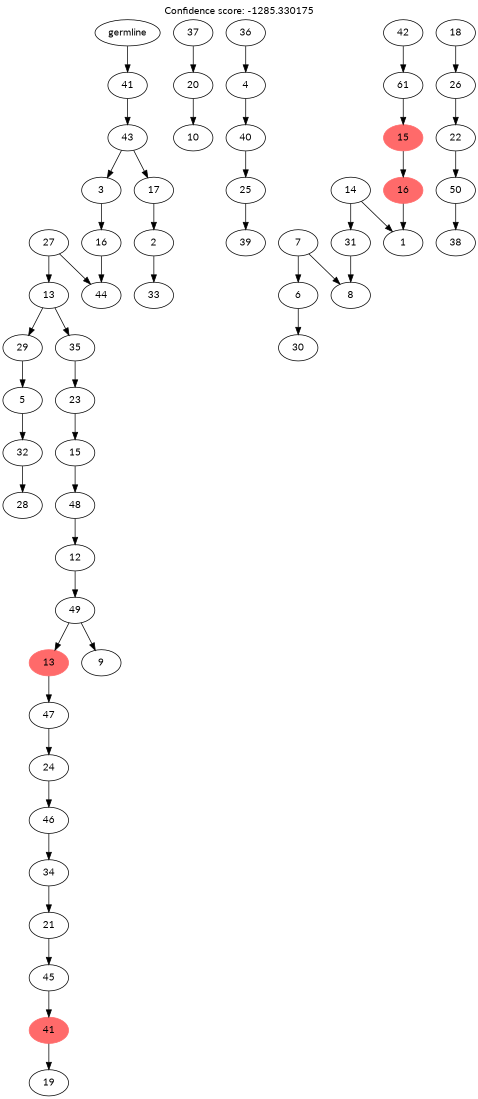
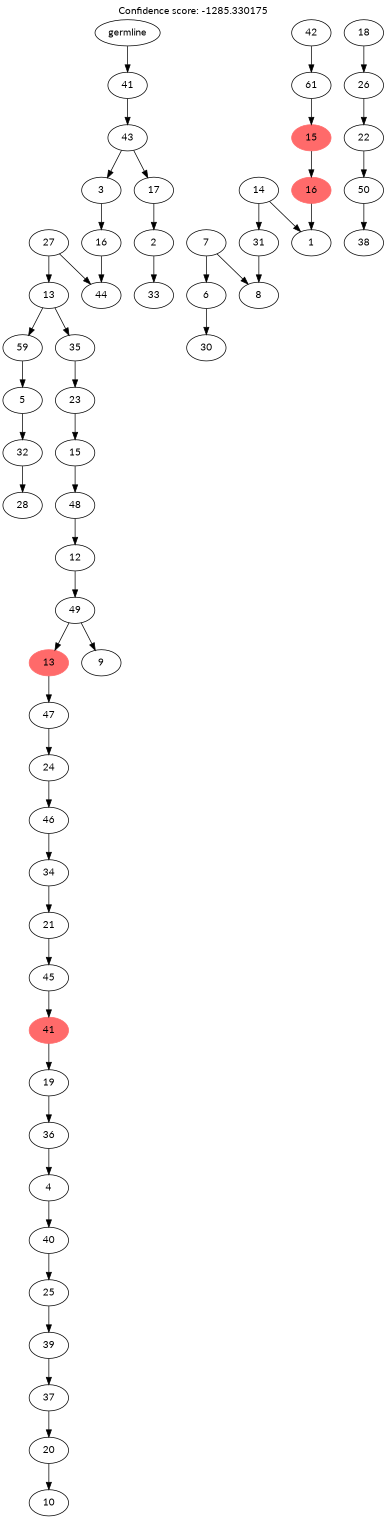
  digraph {
    fontname=Lato
    label="Confidence score: -1285.330175"
    labelloc=t
    node [fontname=Lato]
    edge [fontname=Lato]
    n1 [label=32]
    n2 [label=28]
    n3 [label=5]
-   n4 [label=29]
+   n4 [label=59]
    n5 [label=20]
    n6 [label=10]
    n7 [label=37]
    n8 [label=39]
    n9 [label=25]
    n10 [label=40]
    n11 [label=4]
    n12 [label=36]
    n13 [label=19]
    n14 [color=indianred1 label=41 style=filled]
    n15 [label=45]
    n16 [label=21]
    n17 [label=34]
    n18 [label=46]
    n19 [label=24]
    n20 [label=47]
    n21 [color=indianred1 label=13 style=filled]
    n22 [label=6]
    n23 [label=30]
    n24 [label=7]
    n25 [label=8]
    n26 [label=31]
    n27 [label=14]
    n28 [label=1]
    n29 [color=indianred1 label=16 style=filled]
    n30 [color=indianred1 label=15 style=filled]
    n31 [label=61]
    n32 [label=42]
    n33 [label=9]
    n34 [label=49]
    n35 [label=12]
    n36 [label=48]
    n37 [label=15]
    n38 [label=23]
    n39 [label=35]
    n40 [label=13]
    n41 [label=27]
    n42 [label=44]
    n43 [label=16]
    n44 [label=3]
    n45 [label=50]
    n46 [label=38]
    n47 [label=22]
    n48 [label=26]
    n49 [label=18]
    n50 [label=33]
    n51 [label=2]
    n52 [label=17]
    n53 [label=43]
    n54 [label=41]
    n55 [label=germline]
    n1 -> n2
    n3 -> n1
    n4 -> n3
    n5 -> n6
    n7 -> n5
+   n8 -> n7
    n9 -> n8
    n10 -> n9
    n11 -> n10
    n12 -> n11
+   n13 -> n12
    n14 -> n13
    n15 -> n14
    n16 -> n15
    n17 -> n16
    n18 -> n17
    n19 -> n18
    n20 -> n19
    n21 -> n20
    n22 -> n23
    n24 -> n22
    n24 -> n25
    n26 -> n25
    n27 -> n26
    n27 -> n28
    n29 -> n28
    n30 -> n29
    n31 -> n30
    n32 -> n31
    n34 -> n21
    n34 -> n33
    n35 -> n34
    n36 -> n35
    n37 -> n36
    n38 -> n37
    n39 -> n38
    n40 -> n4
    n40 -> n39
    n41 -> n40
    n41 -> n42
    n43 -> n42
    n44 -> n43
    n45 -> n46
    n47 -> n45
    n48 -> n47
    n49 -> n48
    n51 -> n50
    n52 -> n51
    n53 -> n44
    n53 -> n52
    n54 -> n53
    n55 -> n54
  }
